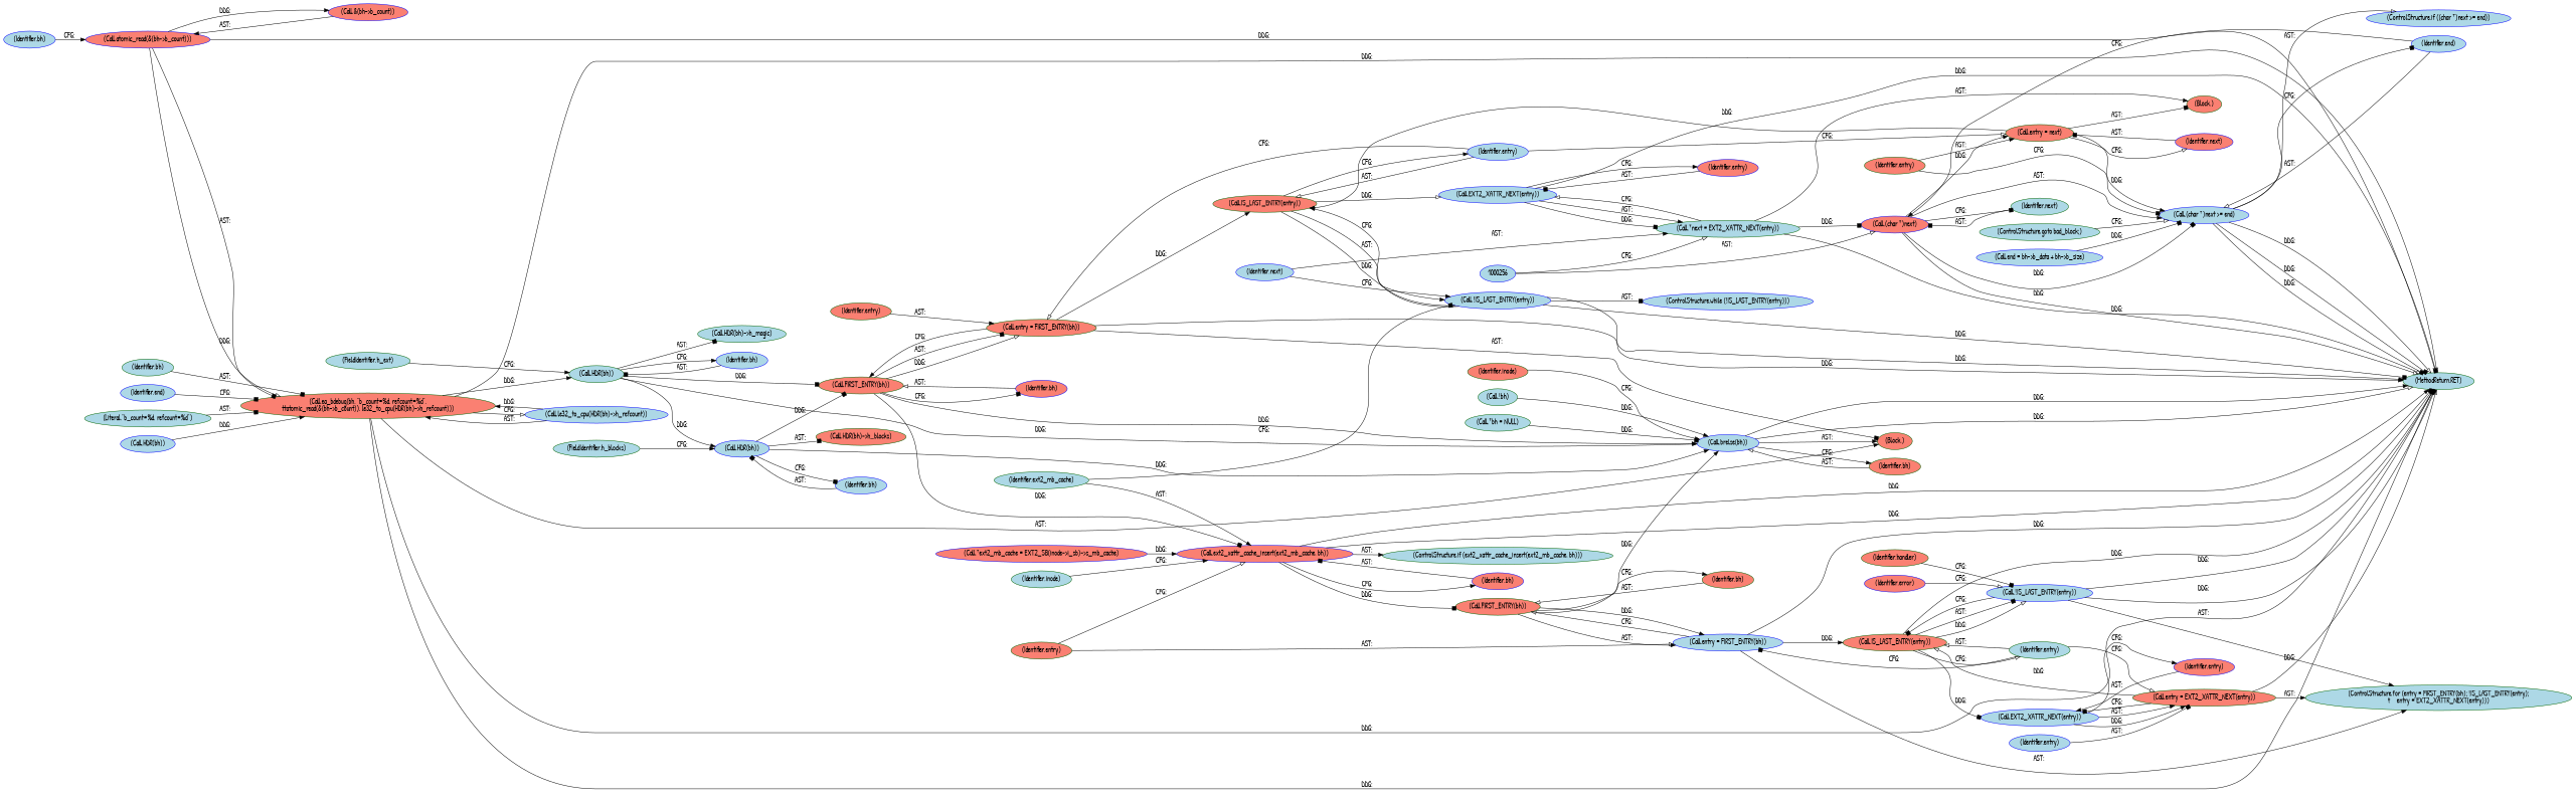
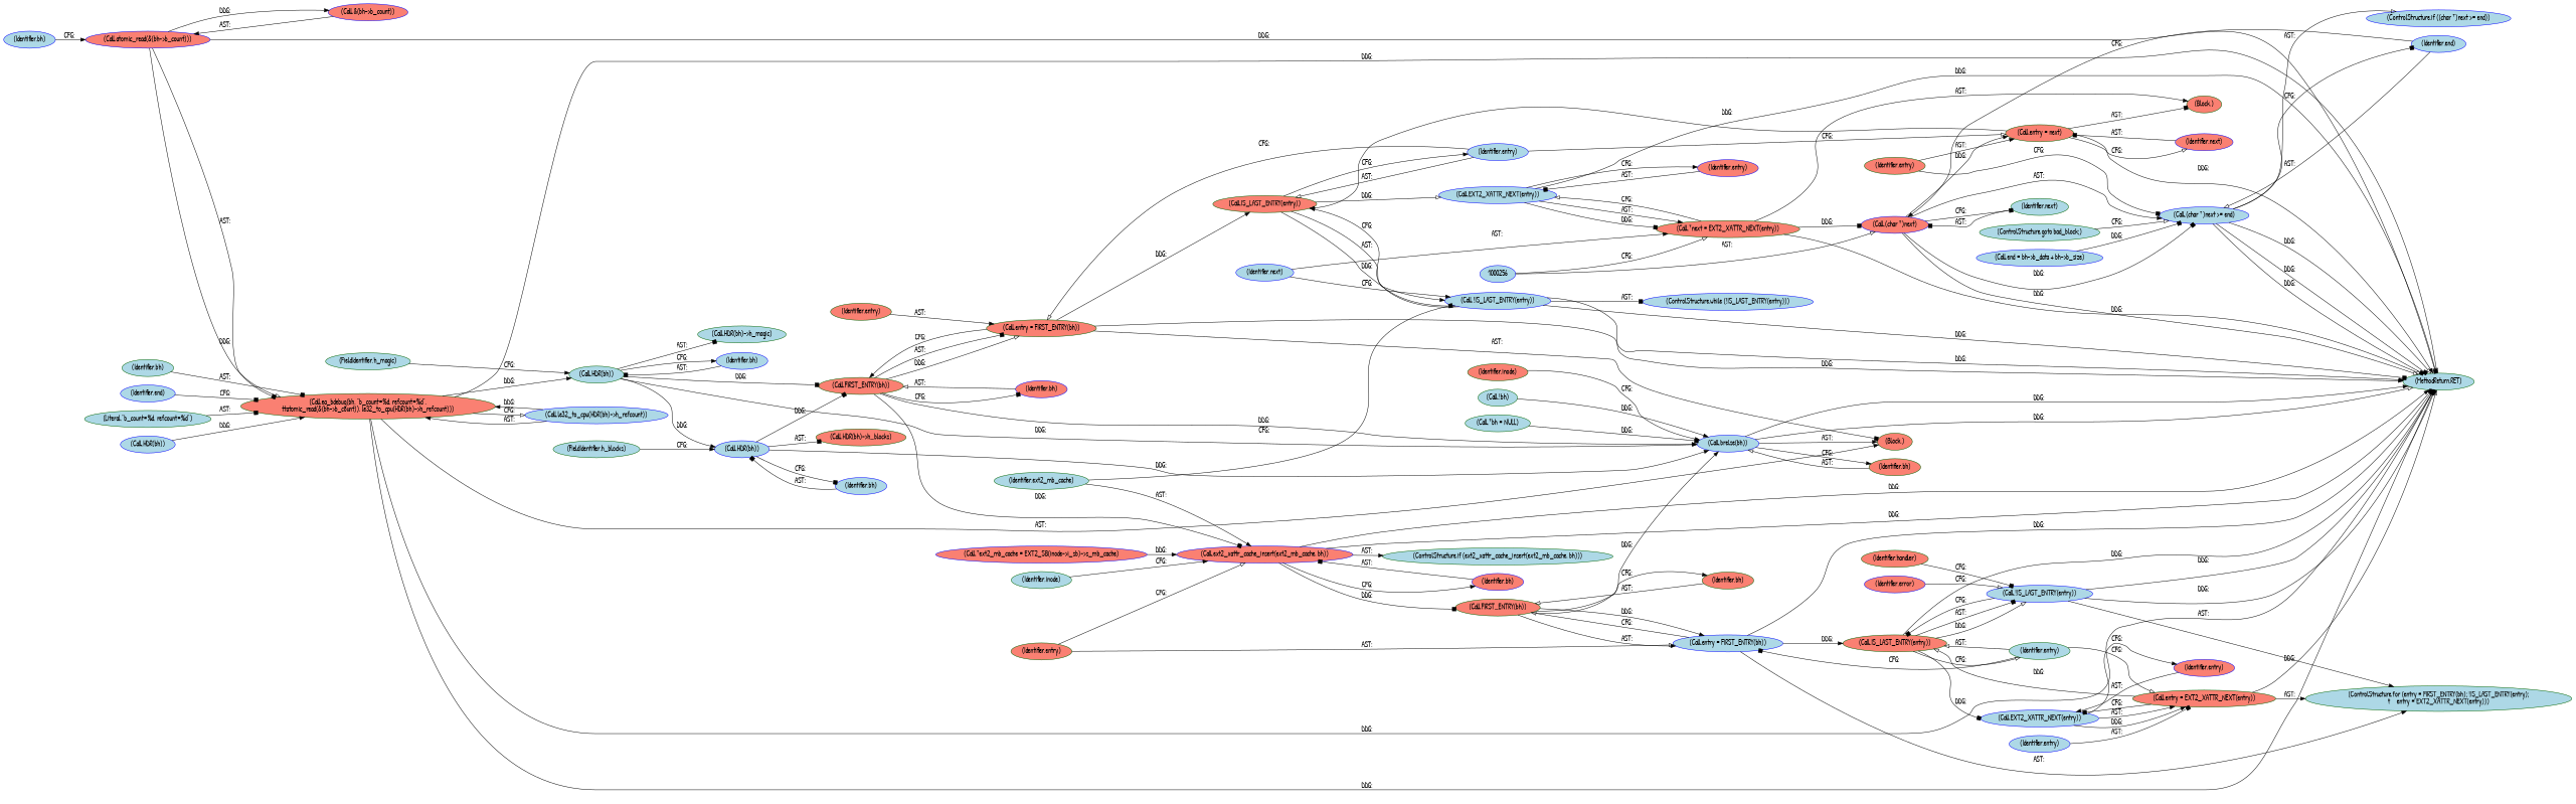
  digraph {
    fontname="Patrick Hand"
    rankdir=LR
    node [color=darkgreen fillcolor=lightblue fontname="Patrick Hand" style=filled]
    edge [arrowhead=normal fontname="Patrick Hand"]
    n1 [color=blue fillcolor=salmon label="(Call,atomic_read(&(bh->b_count)))"]
    n2 [fillcolor=salmon label="(Call,ea_bdebug(bh, \"b_count=%d, refcount=%d\",\n\t\tatomic_read(&(bh->b_count)), le32_to_cpu(HDR(bh)->h_refcount)))"]
    n3 [color=blue fillcolor=salmon label="(Call,&(bh->b_count))"]
    n4 [label="(MethodReturn,RET)"]
    n5 [label="(Call,HDR(bh))"]
    n6 [fillcolor=salmon label="(Block,)"]
    n7 [color=blue label="(Call,le32_to_cpu(HDR(bh)->h_refcount))"]
    n8 [color=blue label="(Call,HDR(bh))"]
    n9 [fillcolor=salmon label="(Call,FIRST_ENTRY(bh))"]
    n10 [color=blue label="(Call,brelse(bh))"]
    n11 [label="(Call,HDR(bh)->h_magic)"]
    n12 [color=blue label="(Identifier,bh)"]
    n13 [fillcolor=salmon label="(Call,HDR(bh)->h_blocks)"]
    n14 [color=blue label="(Identifier,bh)"]
    n15 [fillcolor=salmon label="(Call,entry = FIRST_ENTRY(bh))"]
    n16 [color=blue fillcolor=salmon label="(Call,ext2_xattr_cache_insert(ext2_mb_cache, bh))"]
    n17 [color=blue fillcolor=salmon label="(Identifier,bh)"]
    n18 [fillcolor=salmon label="(Identifier,bh)"]
    n19 [fillcolor=salmon label="(Call,IS_LAST_ENTRY(entry))"]
    n20 [fillcolor=salmon label="(Call,FIRST_ENTRY(bh))"]
    n21 [color=blue fillcolor=salmon label="(Identifier,bh)"]
    n22 [label="(ControlStructure,if (ext2_xattr_cache_insert(ext2_mb_cache, bh)))"]
    n23 [color=blue label="(Call,!IS_LAST_ENTRY(entry))"]
    n24 [color=blue label="(Call,EXT2_XATTR_NEXT(entry))"]
    n25 [color=blue label="(Identifier,entry)"]
    n26 [color=blue label="(ControlStructure,while (!IS_LAST_ENTRY(entry)))"]
-   n27 [label="(Call,*next = EXT2_XATTR_NEXT(entry))"]
+   n27 [fillcolor=salmon label="(Call,*next = EXT2_XATTR_NEXT(entry))"]
    n28 [color=blue fillcolor=salmon label="(Identifier,entry)"]
    n29 [fillcolor=salmon label="(Call,entry = next)"]
    n30 [color=blue fillcolor=salmon label="(Call,(char *)next)"]
    n31 [fillcolor=salmon label="(Block,)"]
    n32 [color=blue label="(Call,(char *)next >= end)"]
    n33 [label="(Identifier,next)"]
    n34 [color=blue label="(ControlStructure,if ((char *)next >= end))"]
    n35 [color=blue label="(Identifier,end)"]
    n36 [color=blue fillcolor=salmon label="(Identifier,next)"]
    n37 [color=blue label="(Call,entry = FIRST_ENTRY(bh))"]
    n38 [fillcolor=salmon label="(Identifier,bh)"]
    n39 [fillcolor=salmon label="(Call,IS_LAST_ENTRY(entry))"]
    n40 [label="(ControlStructure,for (entry = FIRST_ENTRY(bh); !IS_LAST_ENTRY(entry);\n\t     entry = EXT2_XATTR_NEXT(entry)))"]
    n41 [color=blue label="(Call,!IS_LAST_ENTRY(entry))"]
    n42 [color=blue label="(Call,EXT2_XATTR_NEXT(entry))"]
    n43 [label="(Identifier,entry)"]
    n44 [fillcolor=salmon label="(Call,entry = EXT2_XATTR_NEXT(entry))"]
    n45 [color=blue fillcolor=salmon label="(Identifier,entry)"]
    n46 [color=blue label="(Identifier,end)"]
    n47 [label="(ControlStructure,goto bad_block;)"]
    n48 [color=blue label="(Call,end = bh->b_data + bh->b_size)"]
    n49 [fillcolor=salmon label="(Identifier,entry)"]
    n50 [label="(Identifier,inode)"]
    n51 [label="(Literal,\"b_count=%d, refcount=%d\")"]
    n52 [label="(Identifier,ext2_mb_cache)"]
    n53 [fillcolor=salmon label="(Identifier,entry)"]
    n54 [color=blue label="(Identifier,bh)"]
    n55 [label="(FieldIdentifier,h_blocks)"]
-   n56 [label="(FieldIdentifier,h_ext)"]
+   n56 [label="(FieldIdentifier,h_magic)"]
    n57 [fillcolor=salmon label="(Identifier,entry)"]
    n58 [color=blue fillcolor=salmon label="(Call,*ext2_mb_cache = EXT2_SB(inode->i_sb)->s_mb_cache)"]
    n59 [label="(Call,!bh)"]
    n60 [fillcolor=salmon label="(Identifier,handler)"]
    n61 [color=blue label="(Call,HDR(bh))"]
    n62 [label="(Call,*bh = NULL)"]
    n63 [color=blue label="(Identifier,next)"]
    n64 [color=blue label="(Identifier,entry)"]
    n65 [color=blue fillcolor=salmon label="(Identifier,error)"]
    n66 [label="(Identifier,bh)"]
    n67 [fillcolor=salmon label="(Identifier,inode)"]
    1000256 [color=blue]
    n1 -> n2 [arrowhead=box label="AST: "]
    n1 -> n2 [arrowhead=onormal label="DDG: "]
    n1 -> n3 [label="DDG: "]
    n1 -> n4 [arrowhead=onormal label="DDG: "]
    n2 -> n4 [label="DDG: "]
    n2 -> n4 [arrowhead=onormal label="DDG: "]
    n2 -> n4 [arrowhead=onormal label="DDG: "]
    n2 -> n5 [label="DDG: "]
    n2 -> n6 [label="AST: "]
    n2 -> n7 [arrowhead=onormal label="CFG: "]
    n3 -> n1 [label="AST: "]
    n5 -> n8 [label="DDG: "]
    n5 -> n9 [arrowhead=box label="DDG: "]
    n5 -> n10 [label="DDG: "]
    n5 -> n11 [arrowhead=box label="AST: "]
    n5 -> n12 [label="CFG: "]
    n7 -> n2 [label="AST: "]
    n7 -> n2 [label="DDG: "]
    n8 -> n9 [arrowhead=box label="DDG: "]
    n8 -> n10 [label="DDG: "]
    n8 -> n13 [arrowhead=box label="AST: "]
    n8 -> n14 [arrowhead=box label="CFG: "]
    n9 -> n10 [label="DDG: "]
    n9 -> n15 [arrowhead=box label="AST: "]
    n9 -> n15 [arrowhead=onormal label="DDG: "]
    n9 -> n16 [arrowhead=box label="DDG: "]
    n9 -> n17 [arrowhead=box label="CFG: "]
    n10 -> n4 [arrowhead=onormal label="DDG: "]
    n10 -> n4 [label="DDG: "]
    n10 -> n6 [label="AST: "]
    n10 -> n18 [label="CFG: "]
    n12 -> n5 [arrowhead=box label="AST: "]
    n14 -> n8 [arrowhead=box label="AST: "]
    n15 -> n4 [label="DDG: "]
    n15 -> n6 [arrowhead=box label="AST: "]
    n15 -> n9 [label="CFG: "]
    n15 -> n19 [label="DDG: "]
    n16 -> n4 [arrowhead=box label="DDG: "]
    n16 -> n4 [label="DDG: "]
    n16 -> n20 [arrowhead=box label="DDG: "]
    n16 -> n21 [label="CFG: "]
    n16 -> n22 [label="AST: "]
    n17 -> n9 [arrowhead=onormal label="AST: "]
    n18 -> n10 [arrowhead=onormal label="AST: "]
    n19 -> n23 [arrowhead=onormal label="AST: "]
    n19 -> n23 [label="DDG: "]
    n19 -> n24 [arrowhead=onormal label="DDG: "]
    n19 -> n25 [label="CFG: "]
    n20 -> n10 [label="DDG: "]
    n20 -> n37 [label="AST: "]
    n20 -> n37 [label="DDG: "]
    n20 -> n38 [label="CFG: "]
    n21 -> n16 [arrowhead=box label="AST: "]
    n23 -> n4 [label="DDG: "]
    n23 -> n4 [arrowhead=box label="DDG: "]
    n23 -> n19 [label="CFG: "]
    n23 -> n26 [arrowhead=box label="AST: "]
    n24 -> n4 [arrowhead=box label="DDG: "]
    n24 -> n27 [label="AST: "]
    n24 -> n27 [arrowhead=box label="DDG: "]
    n24 -> n28 [label="CFG: "]
    n25 -> n15 [arrowhead=onormal label="CFG: "]
    n25 -> n19 [arrowhead=onormal label="AST: "]
    n25 -> n29 [arrowhead=onormal label="CFG: "]
    n27 -> n4 [arrowhead=onormal label="DDG: "]
    n27 -> n24 [arrowhead=onormal label="CFG: "]
    n27 -> n30 [arrowhead=box label="DDG: "]
    n27 -> n31 [label="AST: "]
    n28 -> n24 [arrowhead=box label="AST: "]
-   n29 -> n32 [label="DDG: "]
+   n29 -> n4 [label="DDG: "]
    n29 -> n19 [label="DDG: "]
    n29 -> n31 [arrowhead=box label="AST: "]
    n29 -> n36 [arrowhead=onormal label="CFG: "]
    n30 -> n4 [arrowhead=onormal label="DDG: "]
    n30 -> n29 [label="DDG: "]
    n30 -> n32 [label="AST: "]
    n30 -> n32 [arrowhead=box label="DDG: "]
    n30 -> n33 [arrowhead=box label="CFG: "]
    n32 -> n4 [arrowhead=onormal label="DDG: "]
    n32 -> n4 [arrowhead=box label="DDG: "]
    n32 -> n4 [arrowhead=box label="DDG: "]
    n32 -> n34 [arrowhead=onormal label="AST: "]
    n32 -> n35 [arrowhead=box label="CFG: "]
    n33 -> n30 [arrowhead=box label="AST: "]
    n35 -> n30 [label="CFG: "]
    n35 -> n32 [arrowhead=onormal label="AST: "]
    n36 -> n29 [arrowhead=box label="AST: "]
    n37 -> n4 [arrowhead=box label="DDG: "]
    n37 -> n20 [arrowhead=onormal label="CFG: "]
    n37 -> n39 [label="DDG: "]
    n37 -> n40 [label="AST: "]
    n38 -> n20 [arrowhead=onormal label="AST: "]
    n39 -> n4 [arrowhead=onormal label="DDG: "]
    n39 -> n41 [arrowhead=box label="AST: "]
    n39 -> n41 [arrowhead=onormal label="DDG: "]
    n39 -> n42 [arrowhead=box label="DDG: "]
    n39 -> n43 [arrowhead=onormal label="CFG: "]
    n41 -> n4 [arrowhead=box label="DDG: "]
    n41 -> n4 [arrowhead=box label="DDG: "]
    n41 -> n39 [arrowhead=box label="CFG: "]
    n41 -> n40 [label="AST: "]
    n42 -> n44 [label="AST: "]
    n42 -> n44 [label="DDG: "]
    n42 -> n45 [label="CFG: "]
    n43 -> n37 [arrowhead=box label="CFG: "]
    n43 -> n39 [arrowhead=onormal label="AST: "]
    n43 -> n44 [arrowhead=onormal label="CFG: "]
    n44 -> n4 [arrowhead=onormal label="DDG: "]
    n44 -> n39 [arrowhead=onormal label="DDG: "]
    n44 -> n40 [label="AST: "]
    n44 -> n42 [arrowhead=box label="CFG: "]
    n45 -> n42 [label="AST: "]
    n46 -> n2 [arrowhead=box label="CFG: "]
    n47 -> n32 [arrowhead=onormal label="CFG: "]
    n48 -> n32 [arrowhead=box label="DDG: "]
    n49 -> n16 [arrowhead=onormal label="CFG: "]
    n49 -> n37 [arrowhead=onormal label="AST: "]
    n50 -> n16 [label="CFG: "]
    n51 -> n2 [arrowhead=box label="AST: "]
    n52 -> n16 [label="AST: "]
    n52 -> n23 [arrowhead=box label="CFG: "]
    n53 -> n29 [label="AST: "]
    n53 -> n32 [arrowhead=box label="CFG: "]
    n54 -> n1 [label="CFG: "]
    n55 -> n8 [label="CFG: "]
    n56 -> n5 [label="CFG: "]
    n57 -> n15 [label="AST: "]
    n58 -> n16 [label="DDG: "]
    n59 -> n10 [label="DDG: "]
    n60 -> n41 [arrowhead=box label="CFG: "]
    n61 -> n2 [label="DDG: "]
    n62 -> n10 [arrowhead=box label="DDG: "]
    n63 -> n23 [label="CFG: "]
    n63 -> n27 [label="AST: "]
    n64 -> n44 [arrowhead=box label="AST: "]
    n65 -> n41 [arrowhead=onormal label="CFG: "]
    n66 -> n2 [arrowhead=box label="AST: "]
    n67 -> n10 [label="CFG: "]
    1000256 -> n27 [arrowhead=onormal label="CFG: "]
    1000256 -> n30 [arrowhead=onormal label="AST: "]
  }
